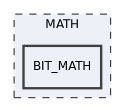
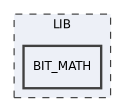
  digraph {
    compound=true
    n1 [color=grey25 fillcolor="#edf0f7" fontname=Helvetica fontsize=10 label=BIT_MATH shape=box style="filled,bold,"]
    subgraph cluster_1 {
      bgcolor="#edf0f7"
      fontname=Helvetica
      fontsize=10
-     label=MATH
+     label=LIB
      pencolor=grey25
      style="filled,dashed,"
      n1
    }
  }
